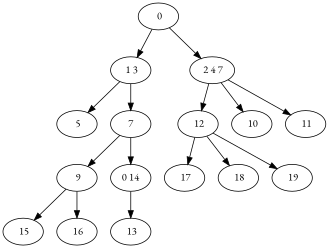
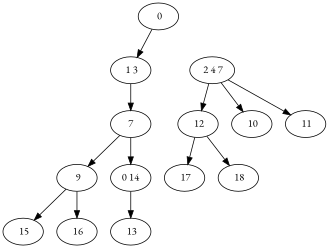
  digraph {
    fontname="EB Garamond"
    node [fontname="EB Garamond"]
    edge [fontname="EB Garamond"]
    " 0"
    " 1 3"
    " 2 4 7"
-   " 5"
    n5 [label=7]
    " 12"
    " 10"
    " 11"
    " 9"
    n10 [label="0 14"]
    " 17"
    " 18"
-   " 19"
    " 15"
    " 16"
    " 13"
    " 0" -> " 1 3"
-   " 0" -> " 2 4 7"
-   " 1 3" -> " 5"
    " 1 3" -> n5
    " 2 4 7" -> " 12"
    " 2 4 7" -> " 10"
    " 2 4 7" -> " 11"
    n5 -> " 9"
    n5 -> n10
    " 12" -> " 17"
    " 12" -> " 18"
-   " 12" -> " 19"
    " 9" -> " 15"
    " 9" -> " 16"
    n10 -> " 13"
  }
